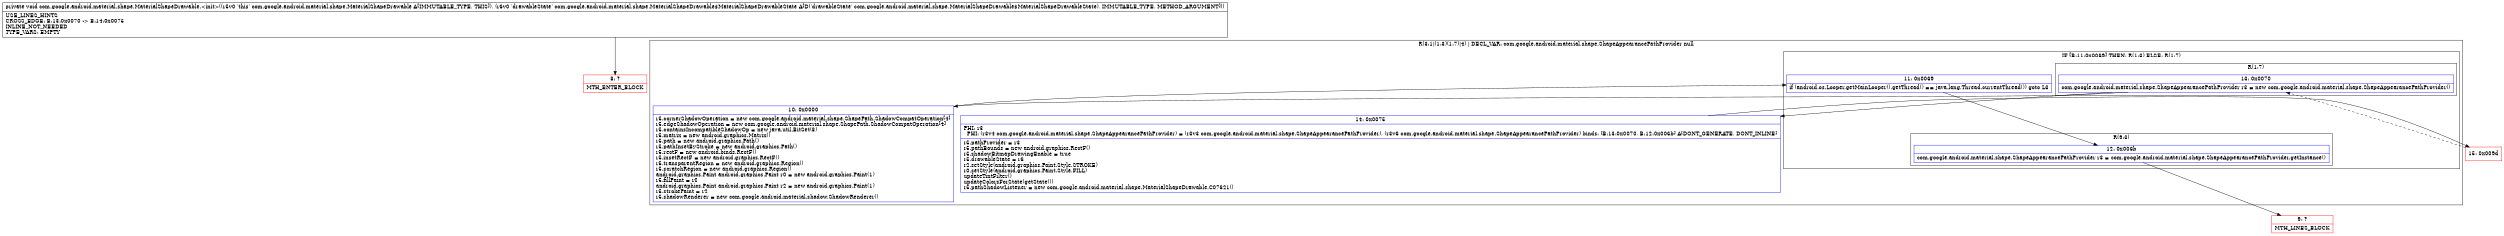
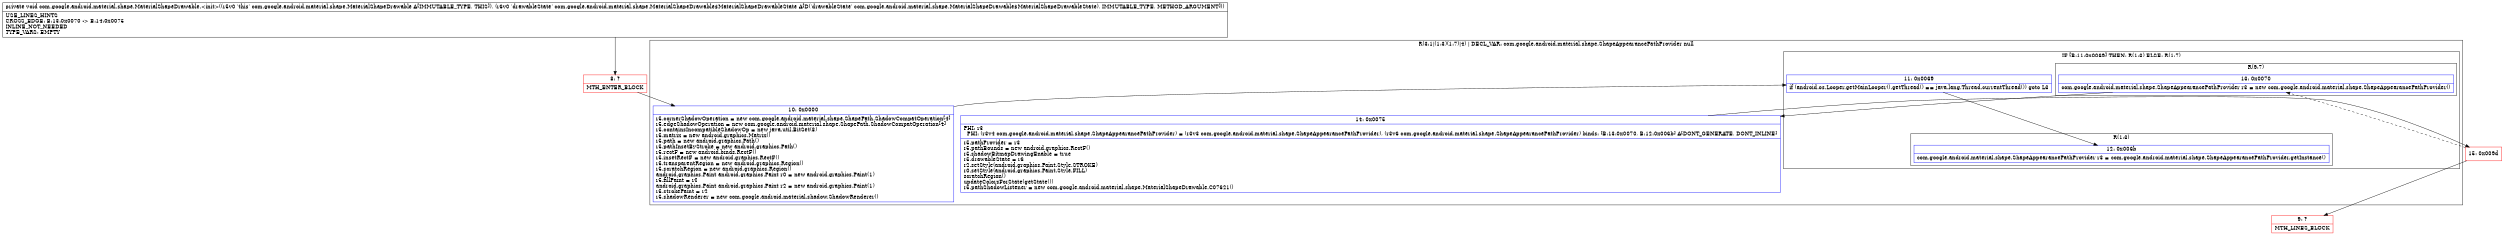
  digraph {
    node [color=blue shape=record]
    n1 [label="{12\:\ 0x006b|com.google.android.material.shape.ShapeAppearancePathProvider r3 = com.google.android.material.shape.ShapeAppearancePathProvider.getInstance()\l}"]
    n2 [label="{13\:\ 0x0070|com.google.android.material.shape.ShapeAppearancePathProvider r3 = new com.google.android.material.shape.ShapeAppearancePathProvider()\l}"]
    n3 [label="{11\:\ 0x0069|if (android.os.Looper.getMainLooper().getThread() == java.lang.Thread.currentThread()) goto L3\l}"]
    n4 [label="{10\:\ 0x0000|r5.cornerShadowOperation = new com.google.android.material.shape.ShapePath.ShadowCompatOperation[4]\lr5.edgeShadowOperation = new com.google.android.material.shape.ShapePath.ShadowCompatOperation[4]\lr5.containsIncompatibleShadowOp = new java.util.BitSet(8)\lr5.matrix = new android.graphics.Matrix()\lr5.path = new android.graphics.Path()\lr5.pathInsetByStroke = new android.graphics.Path()\lr5.rectF = new android.binds.RectF()\lr5.insetRectF = new android.graphics.RectF()\lr5.transparentRegion = new android.graphics.Region()\lr5.scratchRegion = new android.graphics.Region()\landroid.graphics.Paint android.graphics.Paint r0 = new android.graphics.Paint(1)\lr5.fillPaint = r0\landroid.graphics.Paint android.graphics.Paint r2 = new android.graphics.Paint(1)\lr5.strokePaint = r2\lr5.shadowRenderer = new com.google.android.material.shadow.ShadowRenderer()\l}"]
-   n5 [label="{14\:\ 0x0075|PHI: r3 \l  PHI: (r3v4 com.google.android.material.shape.ShapeAppearancePathProvider) = (r3v3 com.google.android.material.shape.ShapeAppearancePathProvider), (r3v6 com.google.android.material.shape.ShapeAppearancePathProvider) binds: [B:13:0x0070, B:12:0x006b] A[DONT_GENERATE, DONT_INLINE]\l|r5.pathProvider = r3\lr5.pathBounds = new android.graphics.RectF()\lr5.shadowBitmapDrawingEnable = true\lr5.drawableState = r6\lr2.setStyle(android.graphics.Paint.Style.STROKE)\lr0.setStyle(android.graphics.Paint.Style.FILL)\lupdateTintFilter()\lupdateColorsForState(getState())\lr5.pathShadowListener = new com.google.android.material.shape.MaterialShapeDrawable.C07621()\l}"]
+   n5 [label="{14\:\ 0x0075|PHI: r3 \l  PHI: (r3v4 com.google.android.material.shape.ShapeAppearancePathProvider) = (r3v3 com.google.android.material.shape.ShapeAppearancePathProvider), (r3v6 com.google.android.material.shape.ShapeAppearancePathProvider) binds: [B:13:0x0070, B:12:0x006b] A[DONT_GENERATE, DONT_INLINE]\l|r5.pathProvider = r3\lr5.pathBounds = new android.graphics.RectF()\lr5.shadowBitmapDrawingEnable = true\lr5.drawableState = r6\lr2.setStyle(android.graphics.Paint.Style.STROKE)\lr0.setStyle(android.graphics.Paint.Style.FILL)\lscratchRegion()\lupdateColorsForState(getState())\lr5.pathShadowListener = new com.google.android.material.shape.MaterialShapeDrawable.C07621()\l}"]
    n6 [color=red label="{15\:\ 0x009d}"]
    n7 [color=red label="{9\:\ ?|MTH_LINES_BLOCK\l}"]
    n8 [color=red label="{8\:\ ?|MTH_ENTER_BLOCK\l}"]
    n9 [label="{private void com.google.android.material.shape.MaterialShapeDrawable.\<init\>((r5v0 'this' com.google.android.material.shape.MaterialShapeDrawable A[IMMUTABLE_TYPE, THIS]), (r6v0 'drawableState' com.google.android.material.shape.MaterialShapeDrawable$MaterialShapeDrawableState A[D('drawableState' com.google.android.material.shape.MaterialShapeDrawable$MaterialShapeDrawableState), IMMUTABLE_TYPE, METHOD_ARGUMENT]))  | USE_LINES_HINTS\lCROSS_EDGE: B:13:0x0070 \-\> B:14:0x0075\lINLINE_NOT_NEEDED\lTYPE_VARS: EMPTY\l}" color=""]
    subgraph cluster_1 {
      label="R(3:1|(1:3)(1:7)|4) | DECL_VAR: com.google.android.material.shape.ShapeAppearancePathProvider null\l"
      n4
      n5
      subgraph cluster_2 {
        label="IF [B:11:0x0069] THEN: R(1:3) ELSE: R(1:7)"
        n3
        subgraph cluster_3 {
-         label="R(9:3)"
+         label="R(1:3)"
          n1
        }
        subgraph cluster_4 {
-         label="R(1:7)"
+         label="R(9:7)"
          n2
        }
      }
    }
    n2 -> n5
    n3 -> n1
    n4 -> n3
    n5 -> n6
    n6 -> n2 [style=dashed]
-   n1 -> n7
-   n2 -> n4
+   n6 -> n7
+   n8 -> n4
    n9 -> n8
  }
